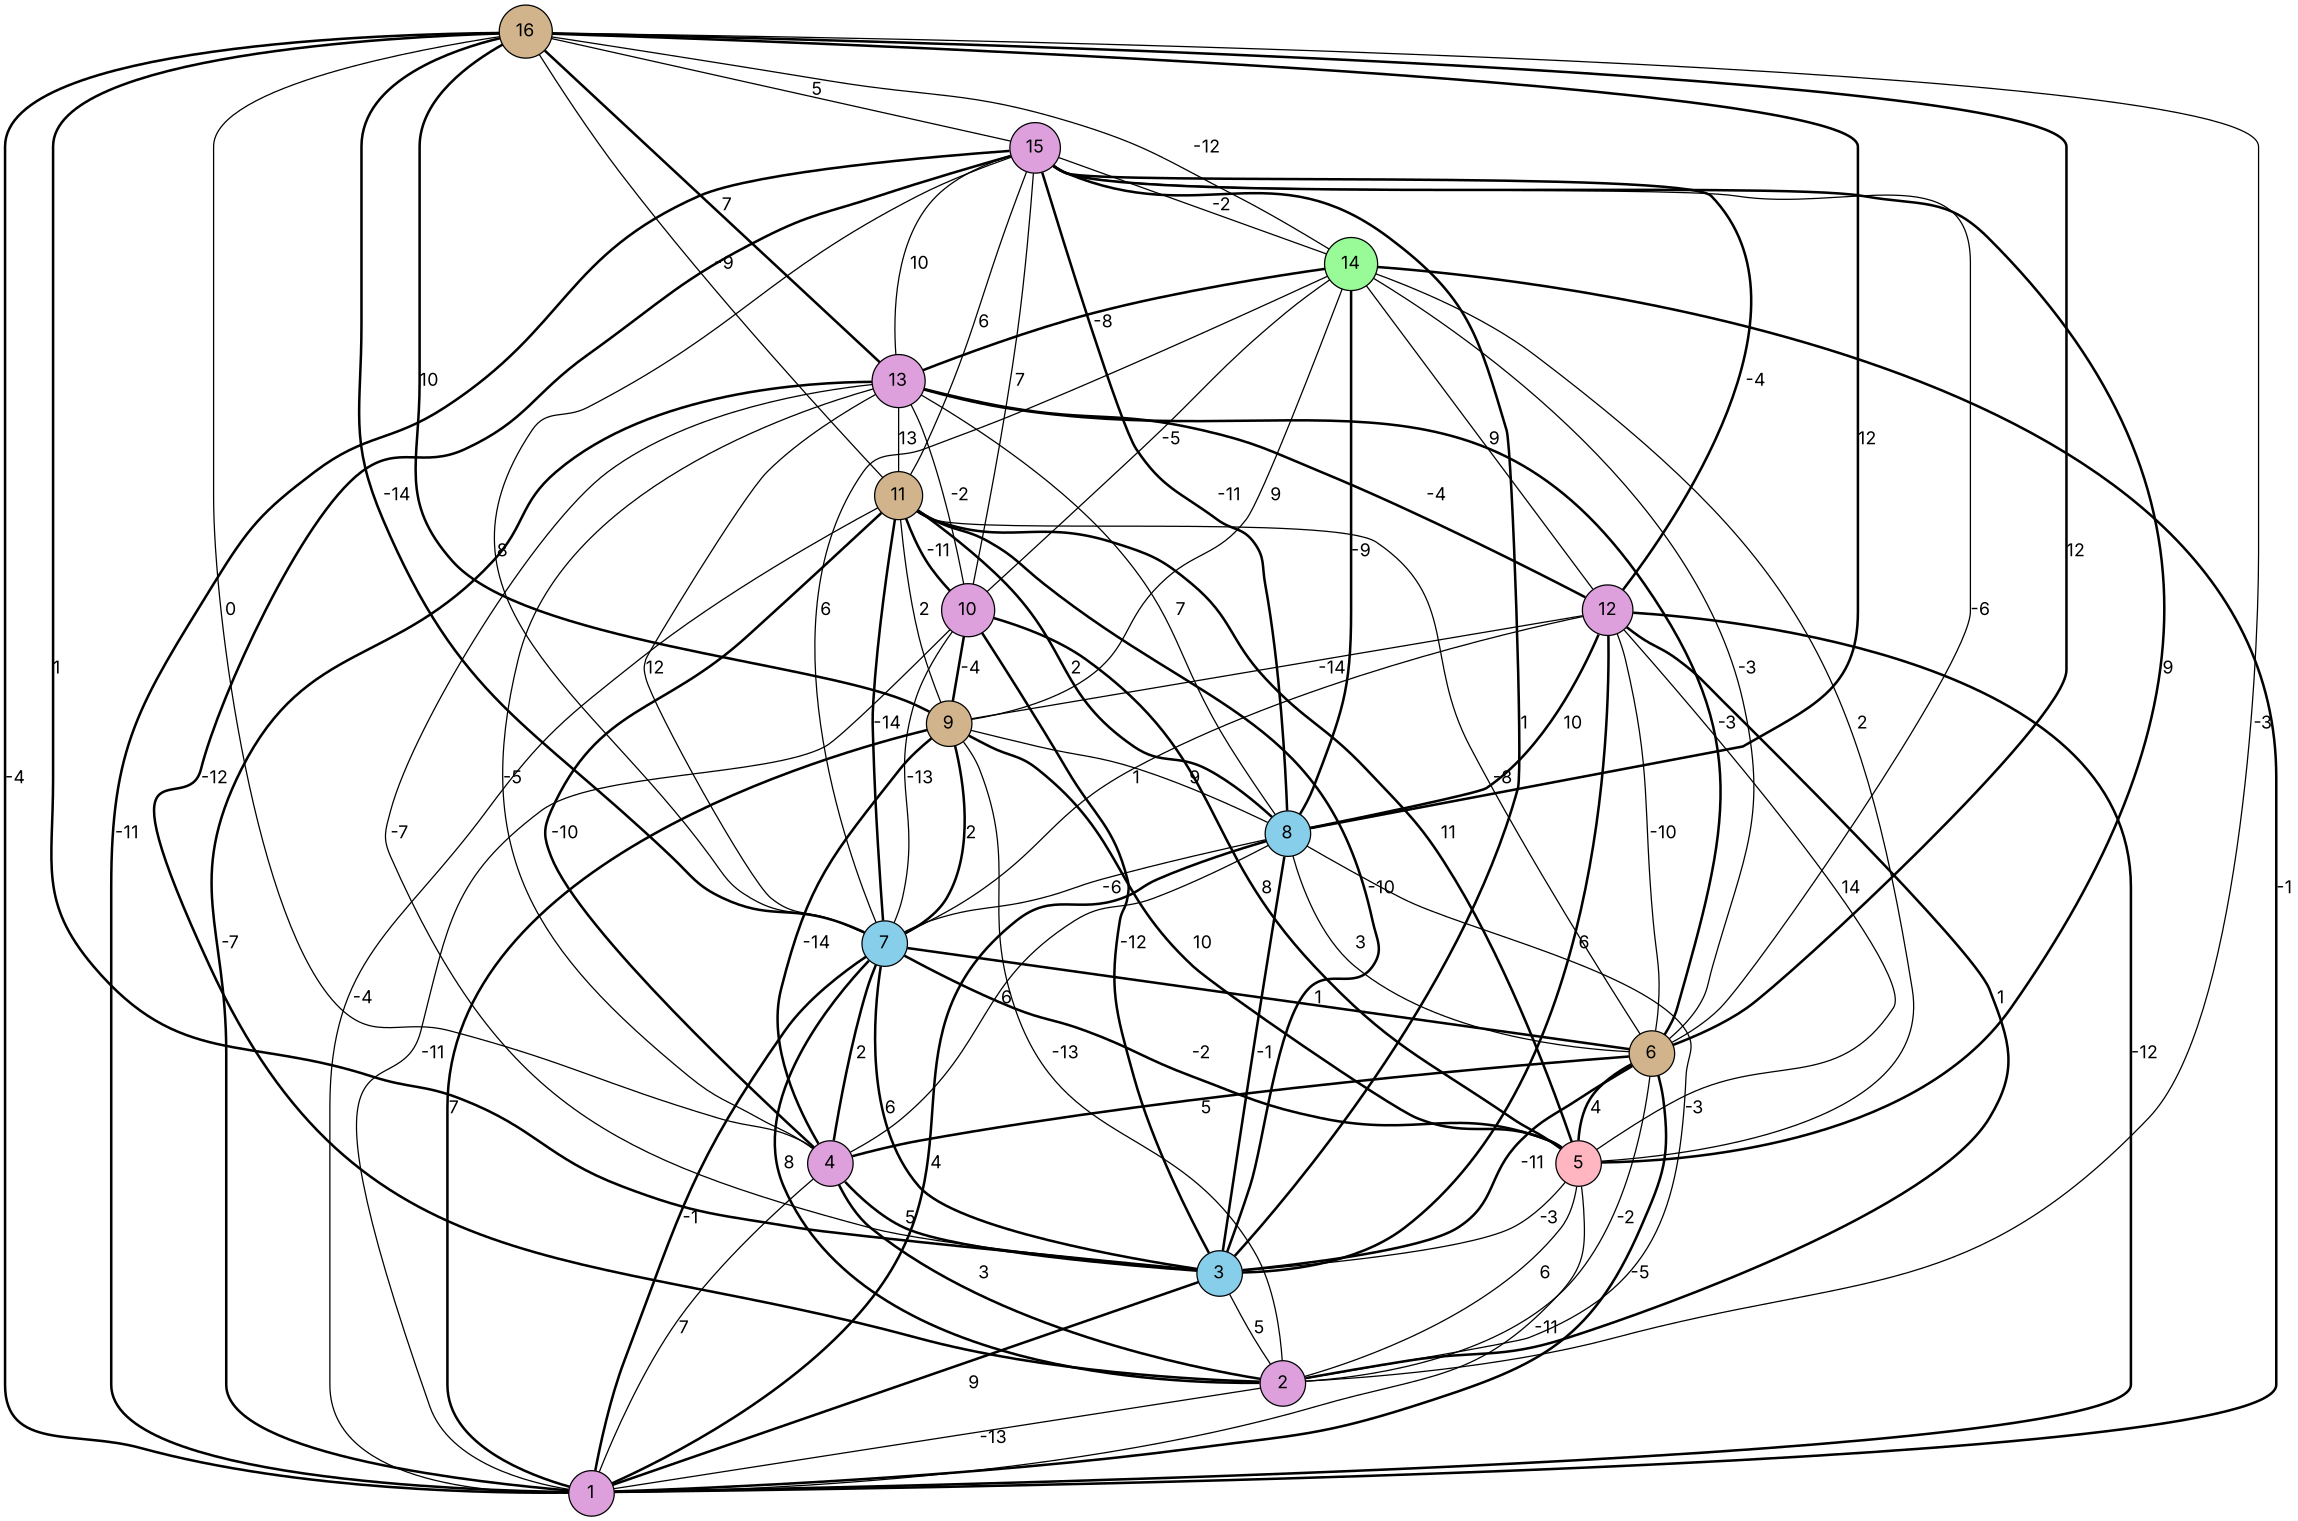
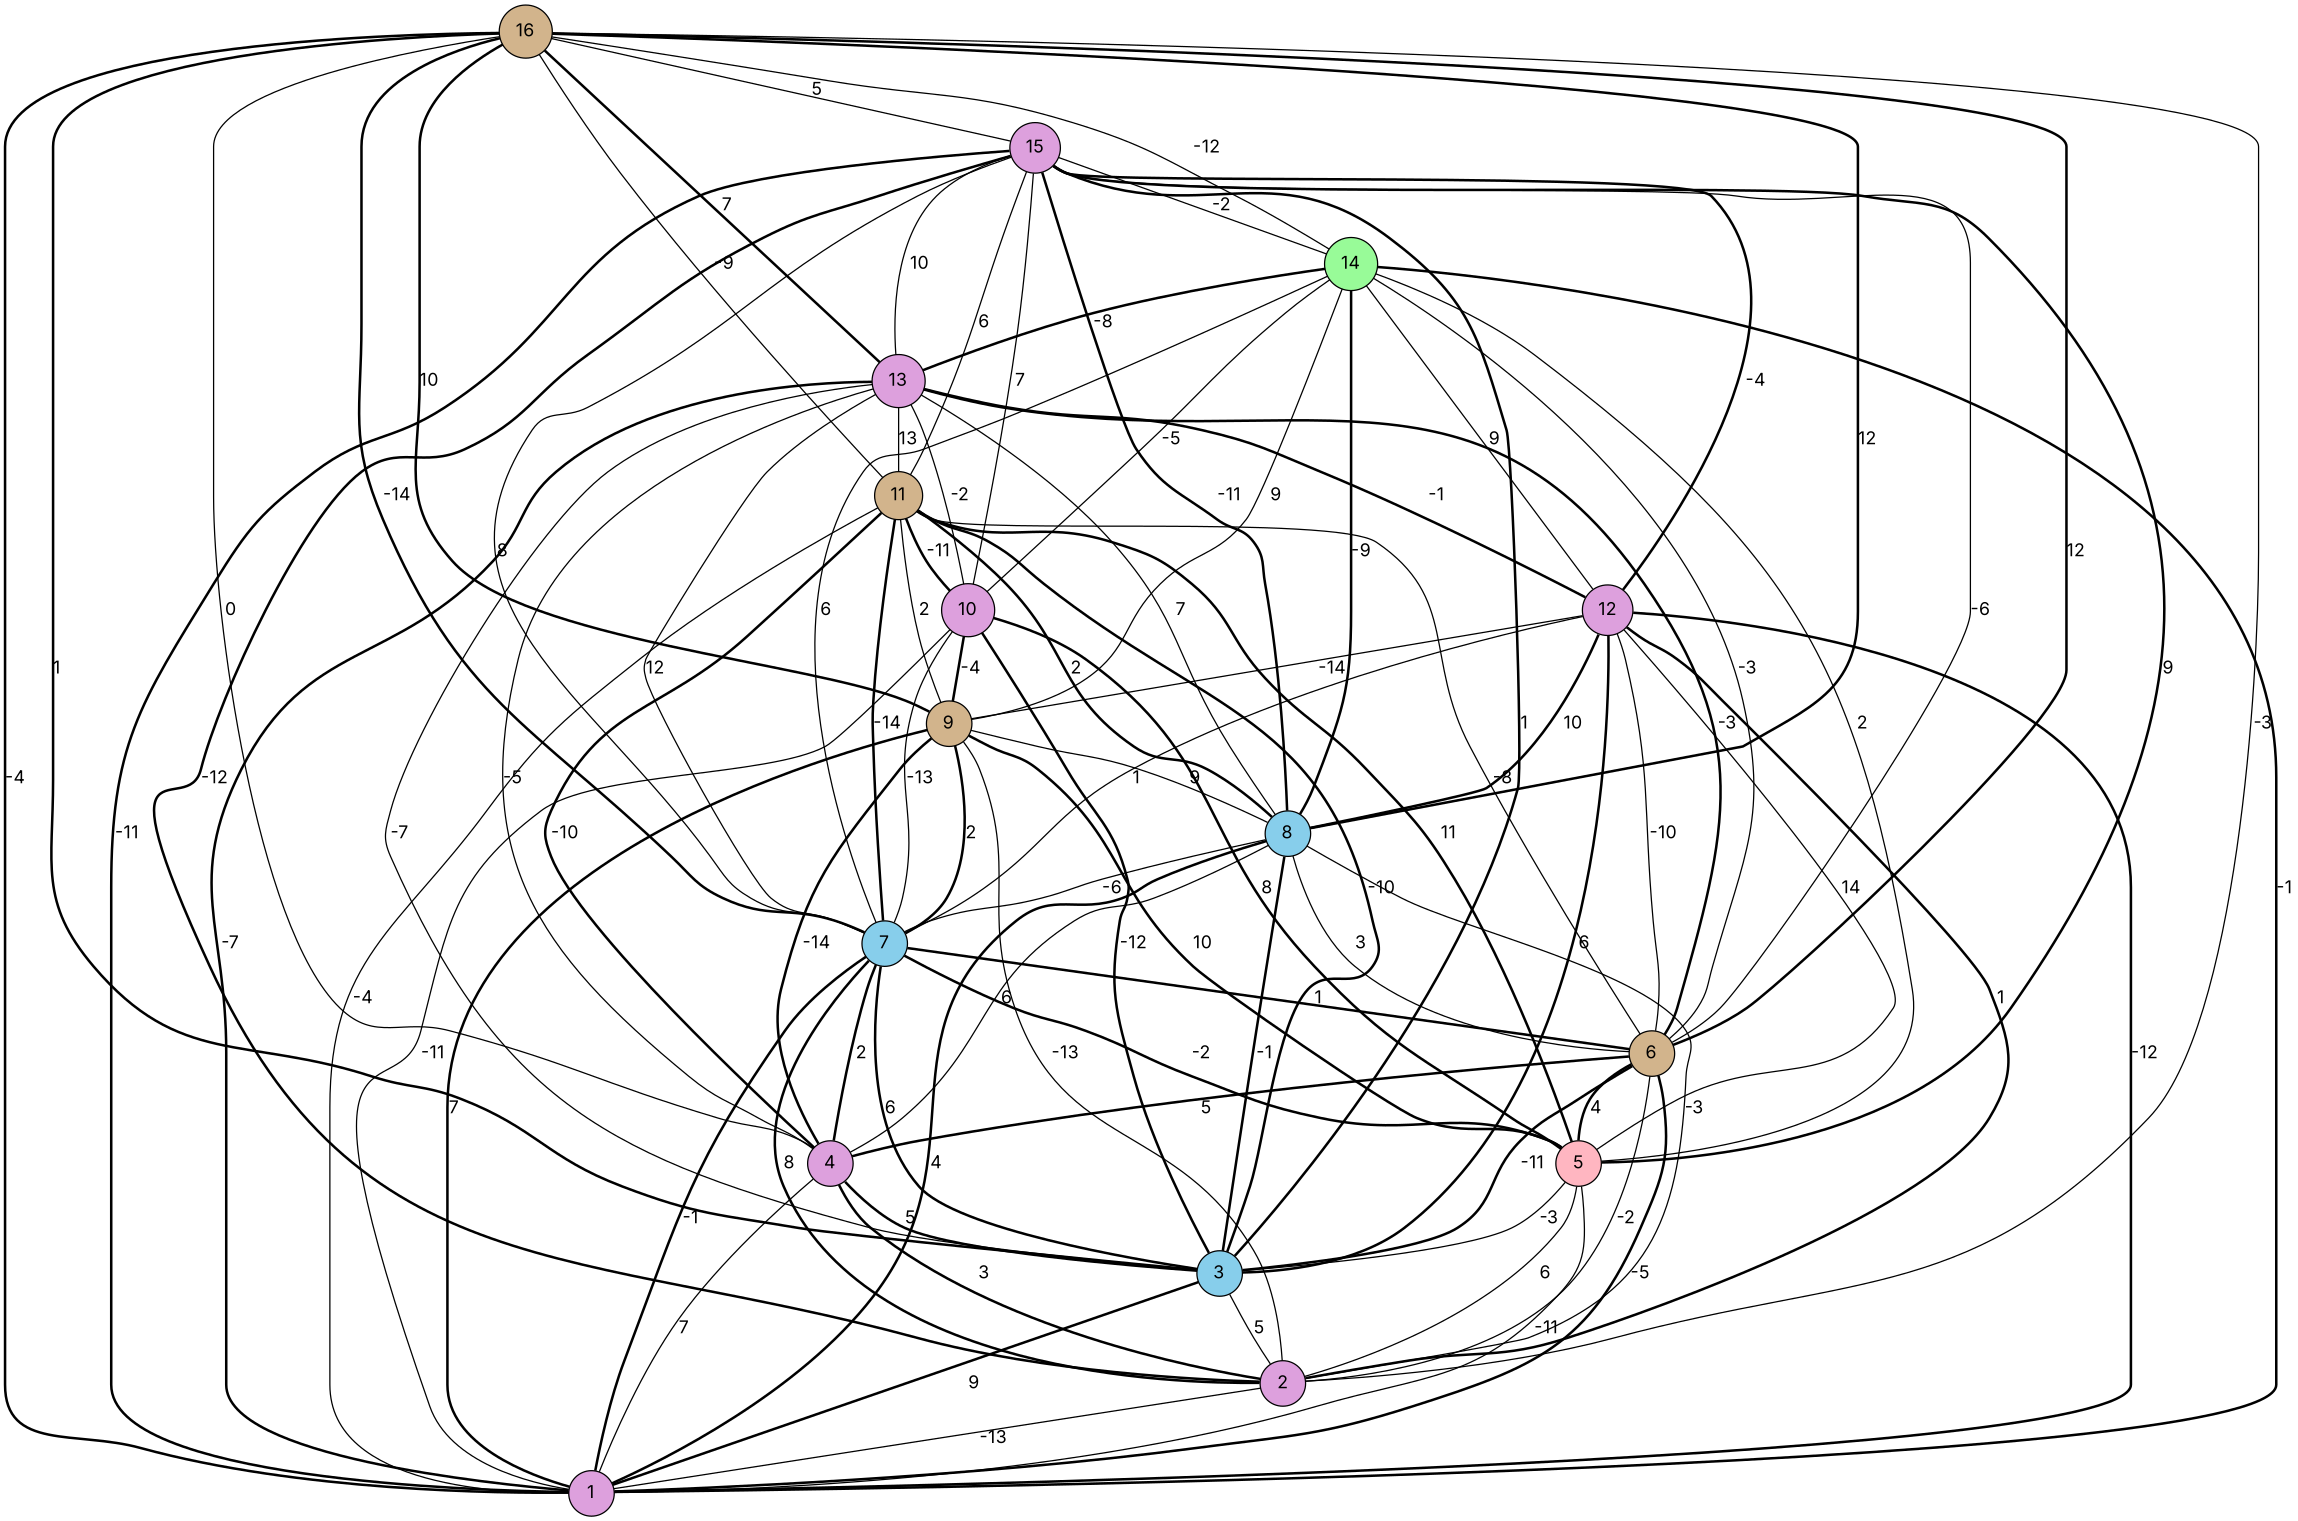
  graph {
    fontname=Inter
    node [fillcolor=plum fontname=Inter shape=circle style=filled]
    edge [fontname=Inter style=bold]
    16 [fillcolor=tan]
    1
    2
    3 [fillcolor=skyblue]
    4
    6 [fillcolor=tan]
    7 [fillcolor=skyblue]
    8 [fillcolor=skyblue]
    9 [fillcolor=tan]
    11 [fillcolor=tan]
    13
    14 [fillcolor=palegreen]
    15
    5 [fillcolor=lightpink]
    10
    12
    16 -- 1 [label=-4]
    16 -- 2 [label=-3 style=solid]
    16 -- 3 [label=1]
    16 -- 4 [label=0 style=solid]
    16 -- 6 [label=12]
    16 -- 7 [label=-14]
    16 -- 8 [label=12]
    16 -- 9 [label=10]
    16 -- 11 [label=-9 style=solid]
    16 -- 13 [label=7]
    16 -- 14 [label=-12 style=solid]
    16 -- 15 [label=5 style=solid]
    2 -- 1 [label=-13 style=solid]
    3 -- 1 [label=9]
    3 -- 2 [label=5 style=solid]
    4 -- 1 [label=7 style=solid]
    4 -- 2 [label=3]
    4 -- 3 [label=5]
    6 -- 1 [label=-5]
    6 -- 2 [label=-2 style=solid]
    6 -- 3 [label=-11]
    6 -- 4 [label=5]
    6 -- 5 [label=4]
    7 -- 1 [label=-1]
    7 -- 2 [label=8]
    7 -- 3 [label=6]
    7 -- 4 [label=2]
    7 -- 6 [label=1]
    7 -- 5 [label=-2]
    8 -- 1 [label=4]
    8 -- 2 [label=-3 style=solid]
    8 -- 3 [label=-1]
    8 -- 4 [label=6 style=solid]
    8 -- 6 [label=3 style=solid]
    8 -- 7 [label=-6 style=solid]
    9 -- 1 [label=7]
    9 -- 2 [label=-13 style=solid]
    9 -- 4 [label=-14]
    9 -- 7 [label=2]
    9 -- 8 [label=9 style=solid]
    9 -- 5 [label=10]
    11 -- 1 [label=-4 style=solid]
    11 -- 3 [label=-10]
    11 -- 4 [label=-10]
    11 -- 6 [label=-8 style=solid]
    11 -- 7 [label=-14]
    11 -- 8 [label=2]
    11 -- 9 [label=2 style=solid]
    11 -- 5 [label=11]
    11 -- 10 [label=-11]
    13 -- 1 [label=-7]
    13 -- 3 [label=-7 style=solid]
    13 -- 4 [label=-5 style=solid]
    13 -- 6 [label=-3]
    13 -- 7 [label=12 style=solid]
    13 -- 8 [label=7 style=solid]
    13 -- 11 [label=13 style=solid]
    13 -- 10 [label=-2 style=solid]
-   13 -- 12 [label=-4]
+   13 -- 12 [label=-1]
    14 -- 1 [label=-1]
    14 -- 6 [label=-3 style=solid]
    14 -- 7 [label=6 style=solid]
    14 -- 8 [label=-9]
    14 -- 9 [label=9 style=solid]
    14 -- 13 [label=-8]
    14 -- 5 [label=2 style=solid]
    14 -- 10 [label=-5 style=solid]
    14 -- 12 [label=9 style=solid]
    15 -- 1 [label=-11]
    15 -- 2 [label=-12]
    15 -- 3 [label=1]
    15 -- 6 [label=-6 style=solid]
    15 -- 7 [label=8 style=solid]
    15 -- 8 [label=-11]
    15 -- 11 [label=6 style=solid]
    15 -- 13 [label=10 style=solid]
    15 -- 14 [label=-2 style=solid]
    15 -- 5 [label=9]
    15 -- 10 [label=7 style=solid]
    15 -- 12 [label=-4]
    5 -- 1 [label=-11 style=solid]
    5 -- 2 [label=6 style=solid]
    5 -- 3 [label=-3 style=solid]
    10 -- 1 [label=-11 style=solid]
    10 -- 3 [label=-12]
    10 -- 7 [label=-13 style=solid]
    10 -- 9 [label=-4]
    10 -- 5 [label=8]
    12 -- 1 [label=-12]
    12 -- 2 [label=1]
    12 -- 3 [label=6]
    12 -- 6 [label=-10 style=solid]
    12 -- 7 [label=1 style=solid]
    12 -- 8 [label=10]
    12 -- 9 [label=-14 style=solid]
    12 -- 5 [label=14 style=solid]
  }
